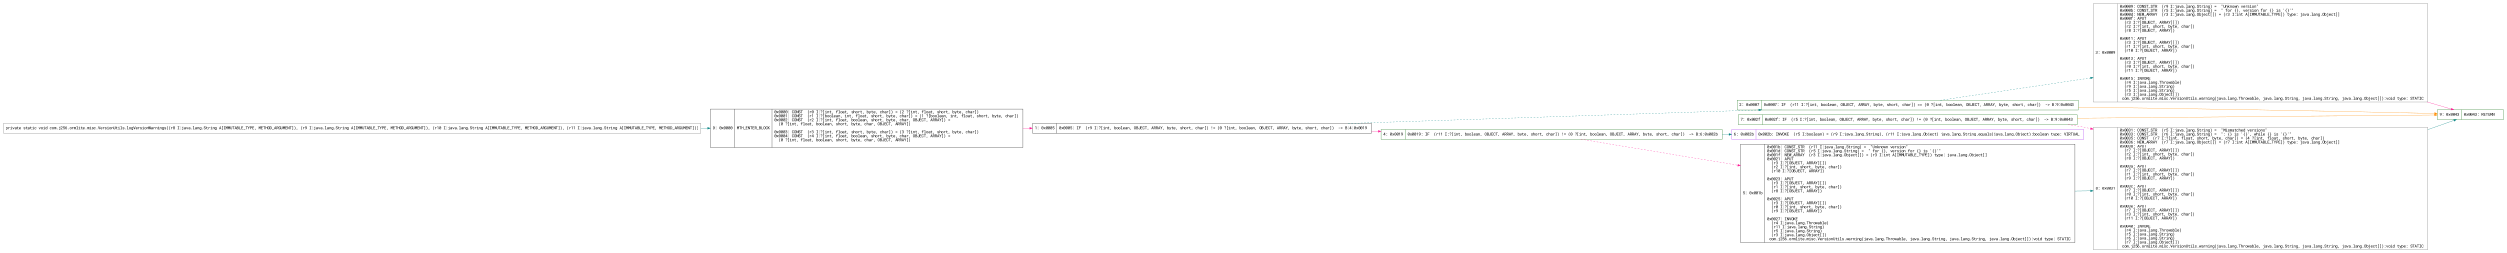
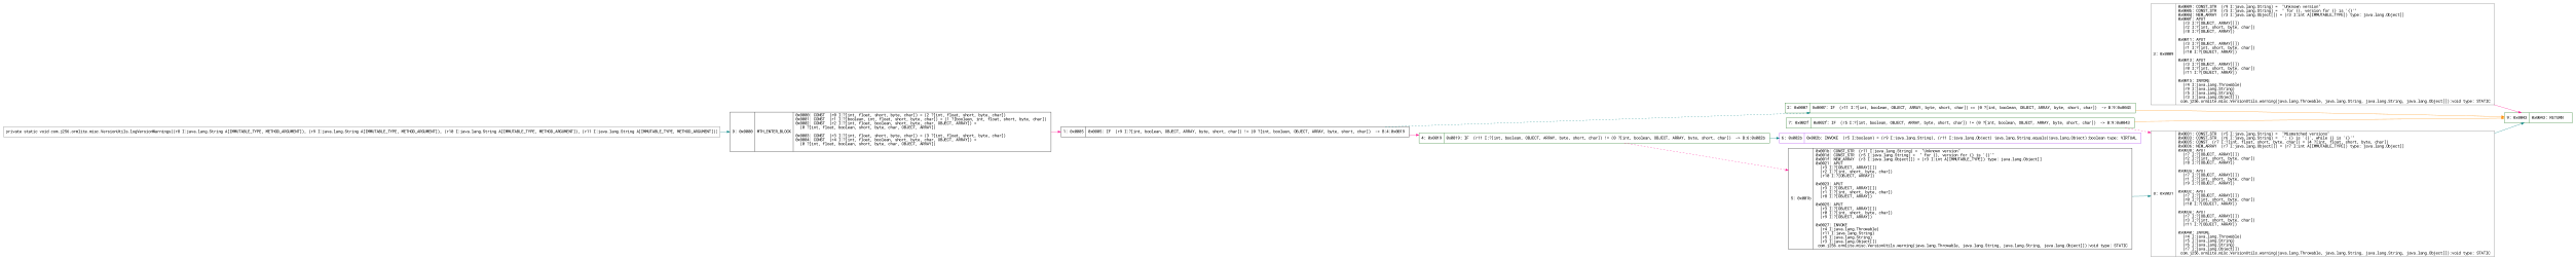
  digraph {
    fontname="Roboto Mono"
    rankdir=LR
    node [color=darkgreen fontname="Roboto Mono" shape=record]
    edge [color=teal fontname="Roboto Mono"]
    n1 [color=black label="{0\:\ 0x0000|MTH_ENTER_BLOCK\l|0x0000: CONST  (r0 I:?[int, float, short, byte, char]) = (2 ?[int, float, short, byte, char]) \l0x0001: CONST  (r1 I:?[boolean, int, float, short, byte, char]) = (1 ?[boolean, int, float, short, byte, char]) \l0x0002: CONST  (r2 I:?[int, float, boolean, short, byte, char, OBJECT, ARRAY]) = \l  (0 ?[int, float, boolean, short, byte, char, OBJECT, ARRAY])\l \l0x0003: CONST  (r3 I:?[int, float, short, byte, char]) = (3 ?[int, float, short, byte, char]) \l0x0004: CONST  (r4 I:?[int, float, boolean, short, byte, char, OBJECT, ARRAY]) = \l  (0 ?[int, float, boolean, short, byte, char, OBJECT, ARRAY])\l \l}"]
    n2 [color=black label="{1\:\ 0x0005|0x0005: IF  (r9 I:?[int, boolean, OBJECT, ARRAY, byte, short, char]) != (0 ?[int, boolean, OBJECT, ARRAY, byte, short, char])  \-\> B:4:0x0019 \l}"]
    n3 [label="{2\:\ 0x0007|0x0007: IF  (r11 I:?[int, boolean, OBJECT, ARRAY, byte, short, char]) == (0 ?[int, boolean, OBJECT, ARRAY, byte, short, char])  \-\> B:9:0x0043 \l}"]
    n4 [label="{4\:\ 0x0019|0x0019: IF  (r11 I:?[int, boolean, OBJECT, ARRAY, byte, short, char]) != (0 ?[int, boolean, OBJECT, ARRAY, byte, short, char])  \-\> B:6:0x002b \l}"]
    n5 [color=gray40 label="{3\:\ 0x0009|0x0009: CONST_STR  (r9 I:java.lang.String) =  \"Unknown version\" \l0x000b: CONST_STR  (r5 I:java.lang.String) =  \" for \{\}, version for \{\} is '\{\}'\" \l0x000d: NEW_ARRAY  (r3 I:java.lang.Object[]) = (r3 I:int A[IMMUTABLE_TYPE]) type: java.lang.Object[] \l0x000f: APUT  \l  (r3 I:?[OBJECT, ARRAY][])\l  (r2 I:?[int, short, byte, char])\l  (r8 I:?[OBJECT, ARRAY])\l \l0x0011: APUT  \l  (r3 I:?[OBJECT, ARRAY][])\l  (r1 I:?[int, short, byte, char])\l  (r10 I:?[OBJECT, ARRAY])\l \l0x0013: APUT  \l  (r3 I:?[OBJECT, ARRAY][])\l  (r0 I:?[int, short, byte, char])\l  (r11 I:?[OBJECT, ARRAY])\l \l0x0015: INVOKE  \l  (r4 I:java.lang.Throwable)\l  (r9 I:java.lang.String)\l  (r5 I:java.lang.String)\l  (r3 I:java.lang.Object[])\l com.j256.ormlite.misc.VersionUtils.warning(java.lang.Throwable, java.lang.String, java.lang.String, java.lang.Object[]):void type: STATIC \l}"]
    n6 [label="{9\:\ 0x0043|0x0043: RETURN   \l}"]
    n7 [color=black label="{5\:\ 0x001b|0x001b: CONST_STR  (r11 I:java.lang.String) =  \"Unknown version\" \l0x001d: CONST_STR  (r5 I:java.lang.String) =  \" for \{\}, version for \{\} is '\{\}'\" \l0x001f: NEW_ARRAY  (r3 I:java.lang.Object[]) = (r3 I:int A[IMMUTABLE_TYPE]) type: java.lang.Object[] \l0x0021: APUT  \l  (r3 I:?[OBJECT, ARRAY][])\l  (r2 I:?[int, short, byte, char])\l  (r10 I:?[OBJECT, ARRAY])\l \l0x0023: APUT  \l  (r3 I:?[OBJECT, ARRAY][])\l  (r1 I:?[int, short, byte, char])\l  (r8 I:?[OBJECT, ARRAY])\l \l0x0025: APUT  \l  (r3 I:?[OBJECT, ARRAY][])\l  (r0 I:?[int, short, byte, char])\l  (r9 I:?[OBJECT, ARRAY])\l \l0x0027: INVOKE  \l  (r4 I:java.lang.Throwable)\l  (r11 I:java.lang.String)\l  (r5 I:java.lang.String)\l  (r3 I:java.lang.Object[])\l com.j256.ormlite.misc.VersionUtils.warning(java.lang.Throwable, java.lang.String, java.lang.String, java.lang.Object[]):void type: STATIC \l}"]
    n8 [color=purple label="{6\:\ 0x002b|0x002b: INVOKE  (r5 I:boolean) = (r9 I:java.lang.String), (r11 I:java.lang.Object) java.lang.String.equals(java.lang.Object):boolean type: VIRTUAL \l}"]
    n9 [color=gray40 label="{8\:\ 0x0031|0x0031: CONST_STR  (r5 I:java.lang.String) =  \"Mismatched versions\" \l0x0033: CONST_STR  (r6 I:java.lang.String) =  \": \{\} is '\{\}', while \{\} is '\{\}'\" \l0x0035: CONST  (r7 I:?[int, float, short, byte, char]) = (4 ?[int, float, short, byte, char]) \l0x0036: NEW_ARRAY  (r7 I:java.lang.Object[]) = (r7 I:int A[IMMUTABLE_TYPE]) type: java.lang.Object[] \l0x0038: APUT  \l  (r7 I:?[OBJECT, ARRAY][])\l  (r2 I:?[int, short, byte, char])\l  (r8 I:?[OBJECT, ARRAY])\l \l0x003a: APUT  \l  (r7 I:?[OBJECT, ARRAY][])\l  (r1 I:?[int, short, byte, char])\l  (r9 I:?[OBJECT, ARRAY])\l \l0x003c: APUT  \l  (r7 I:?[OBJECT, ARRAY][])\l  (r0 I:?[int, short, byte, char])\l  (r10 I:?[OBJECT, ARRAY])\l \l0x003e: APUT  \l  (r7 I:?[OBJECT, ARRAY][])\l  (r3 I:?[int, short, byte, char])\l  (r11 I:?[OBJECT, ARRAY])\l \l0x0040: INVOKE  \l  (r4 I:java.lang.Throwable)\l  (r5 I:java.lang.String)\l  (r6 I:java.lang.String)\l  (r7 I:java.lang.Object[])\l com.j256.ormlite.misc.VersionUtils.warning(java.lang.Throwable, java.lang.String, java.lang.String, java.lang.Object[]):void type: STATIC \l}"]
    n10 [label="{7\:\ 0x002f|0x002f: IF  (r5 I:?[int, boolean, OBJECT, ARRAY, byte, short, char]) != (0 ?[int, boolean, OBJECT, ARRAY, byte, short, char])  \-\> B:9:0x0043 \l}"]
    n11 [color=gray40 label="{private static void com.j256.ormlite.misc.VersionUtils.logVersionWarnings((r8 I:java.lang.String A[IMMUTABLE_TYPE, METHOD_ARGUMENT]), (r9 I:java.lang.String A[IMMUTABLE_TYPE, METHOD_ARGUMENT]), (r10 I:java.lang.String A[IMMUTABLE_TYPE, METHOD_ARGUMENT]), (r11 I:java.lang.String A[IMMUTABLE_TYPE, METHOD_ARGUMENT])) }"]
    n1 -> n2 [color=deeppink]
    n2 -> n3 [style=dashed]
    n2 -> n4 [color=deeppink]
-   n3 -> n5 [style=dashed]
    n3 -> n6 [color=darkorange]
    n4 -> n7 [color=deeppink style=dashed]
    n4 -> n8
    n5 -> n6 [color=deeppink]
    n7 -> n9
    n9 -> n6
    n10 -> n6 [color=darkorange]
    n10 -> n9 [color=deeppink style=dashed]
    n11 -> n1
  }
